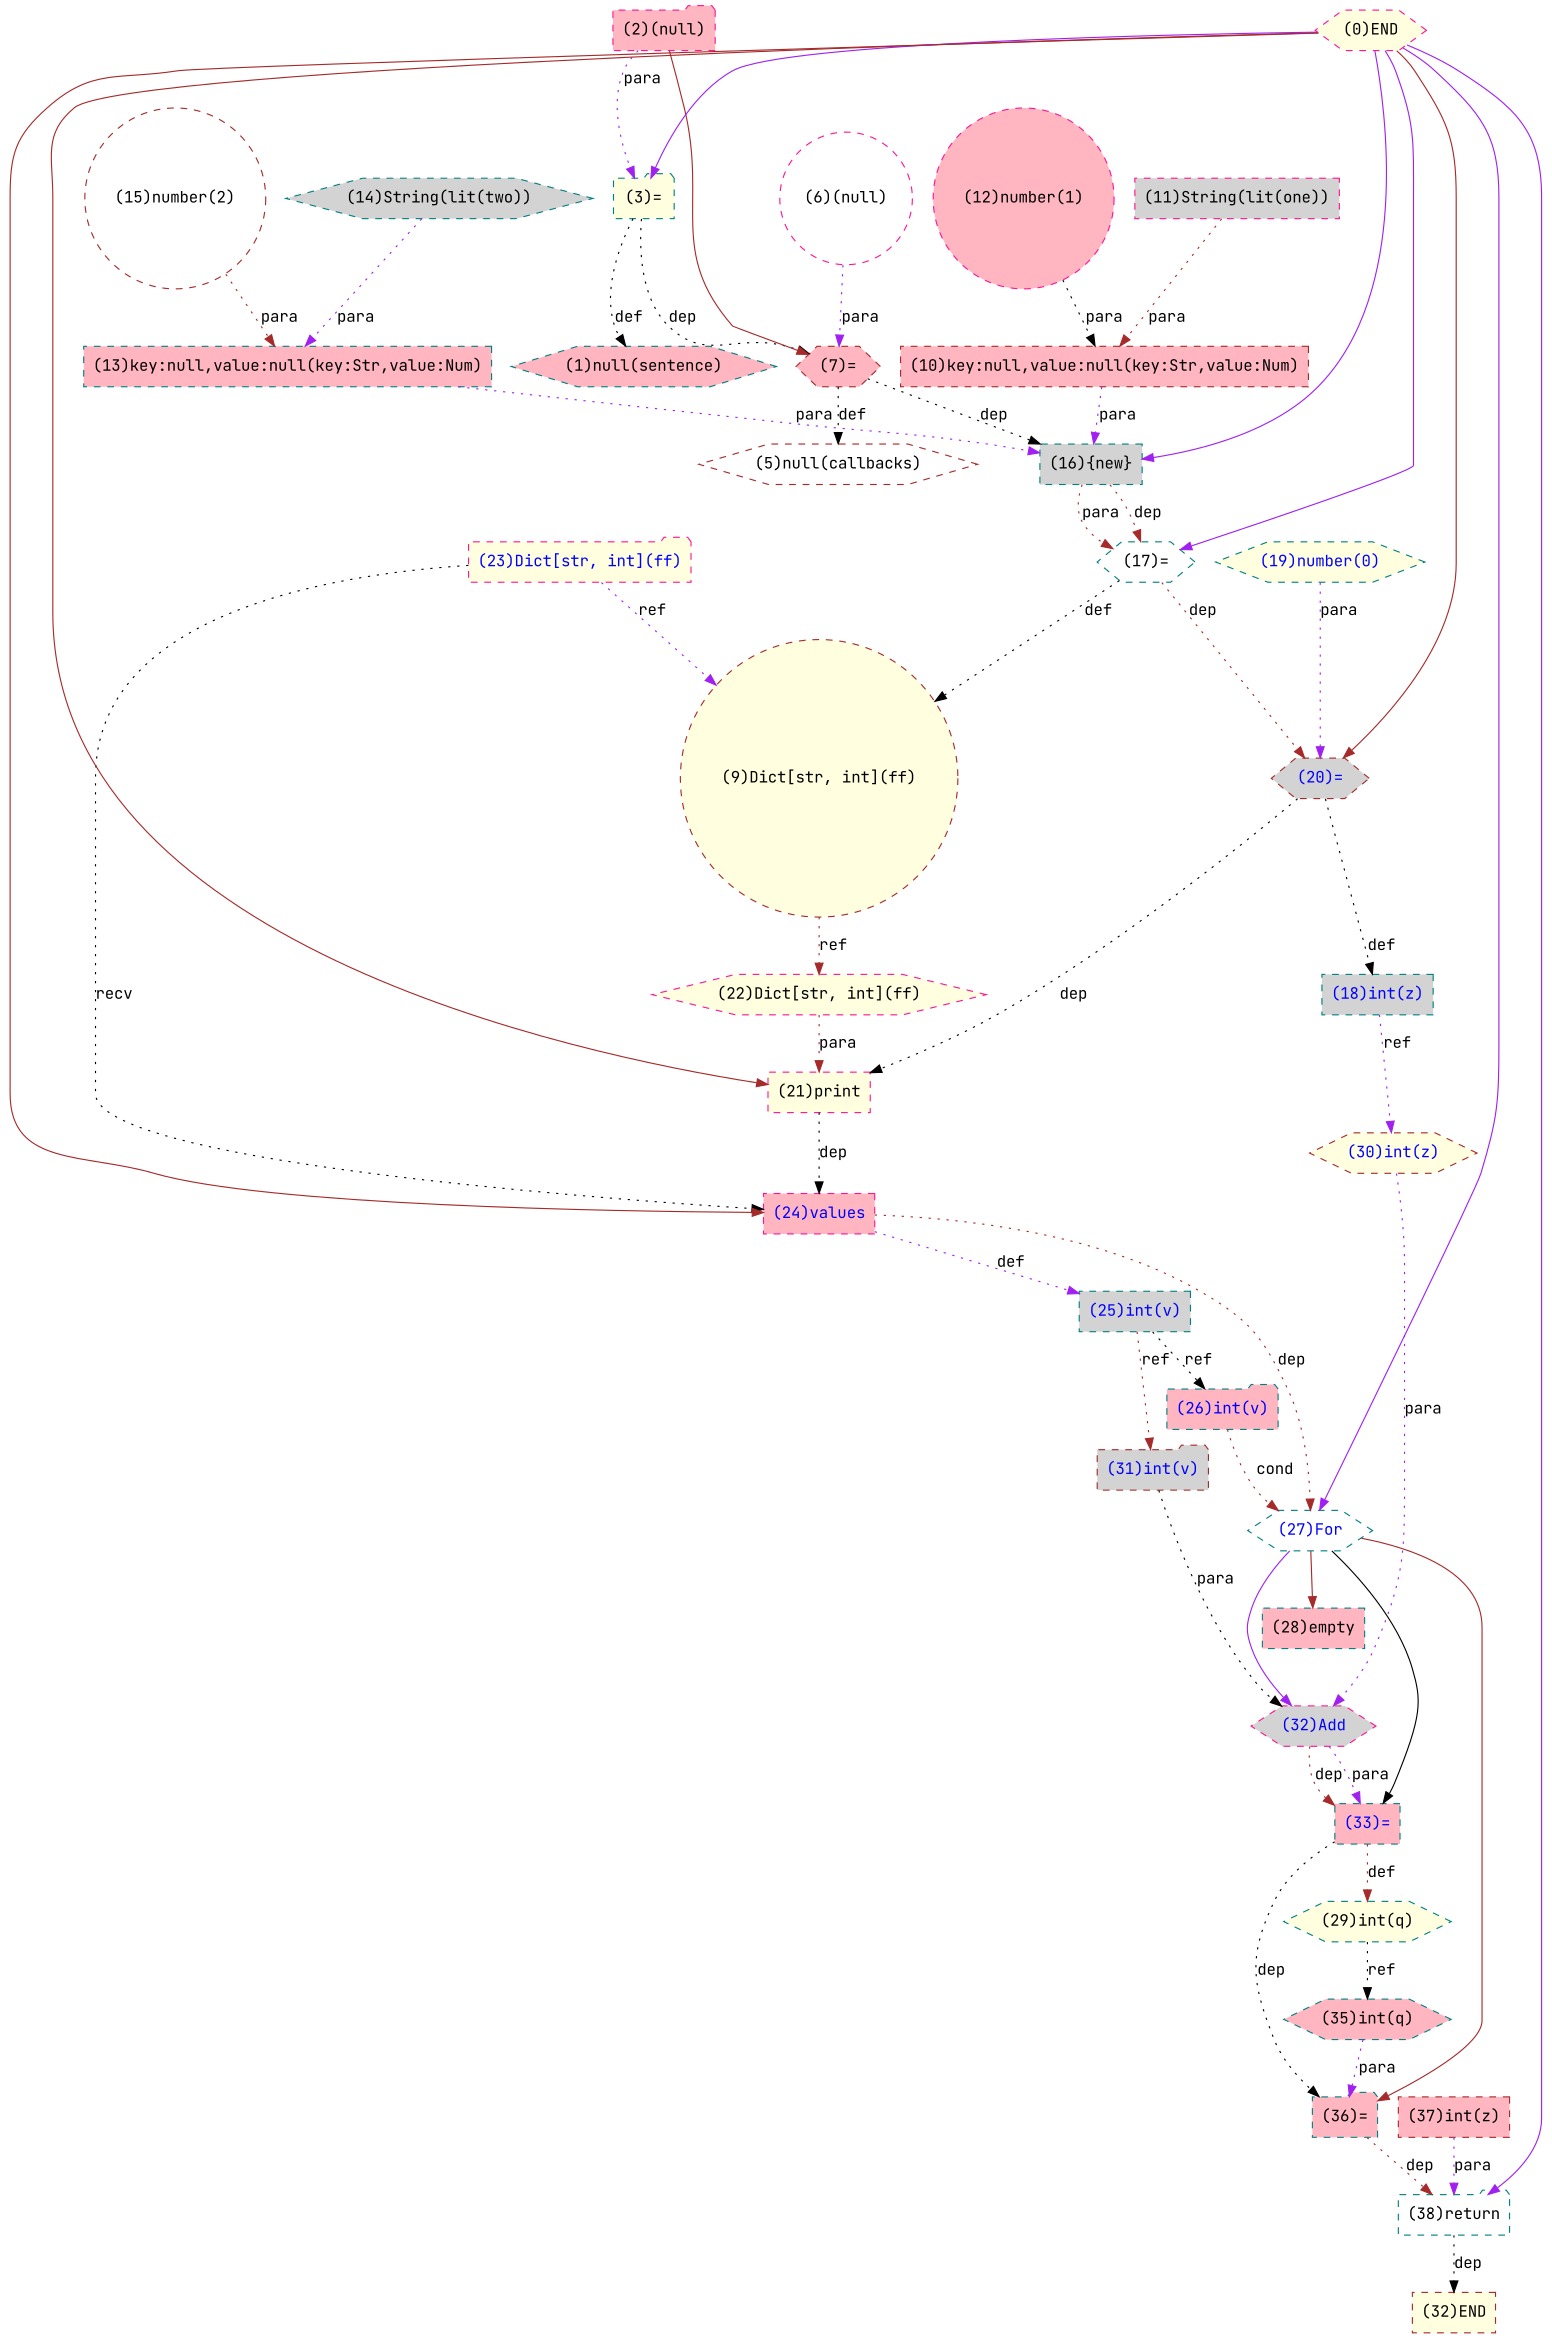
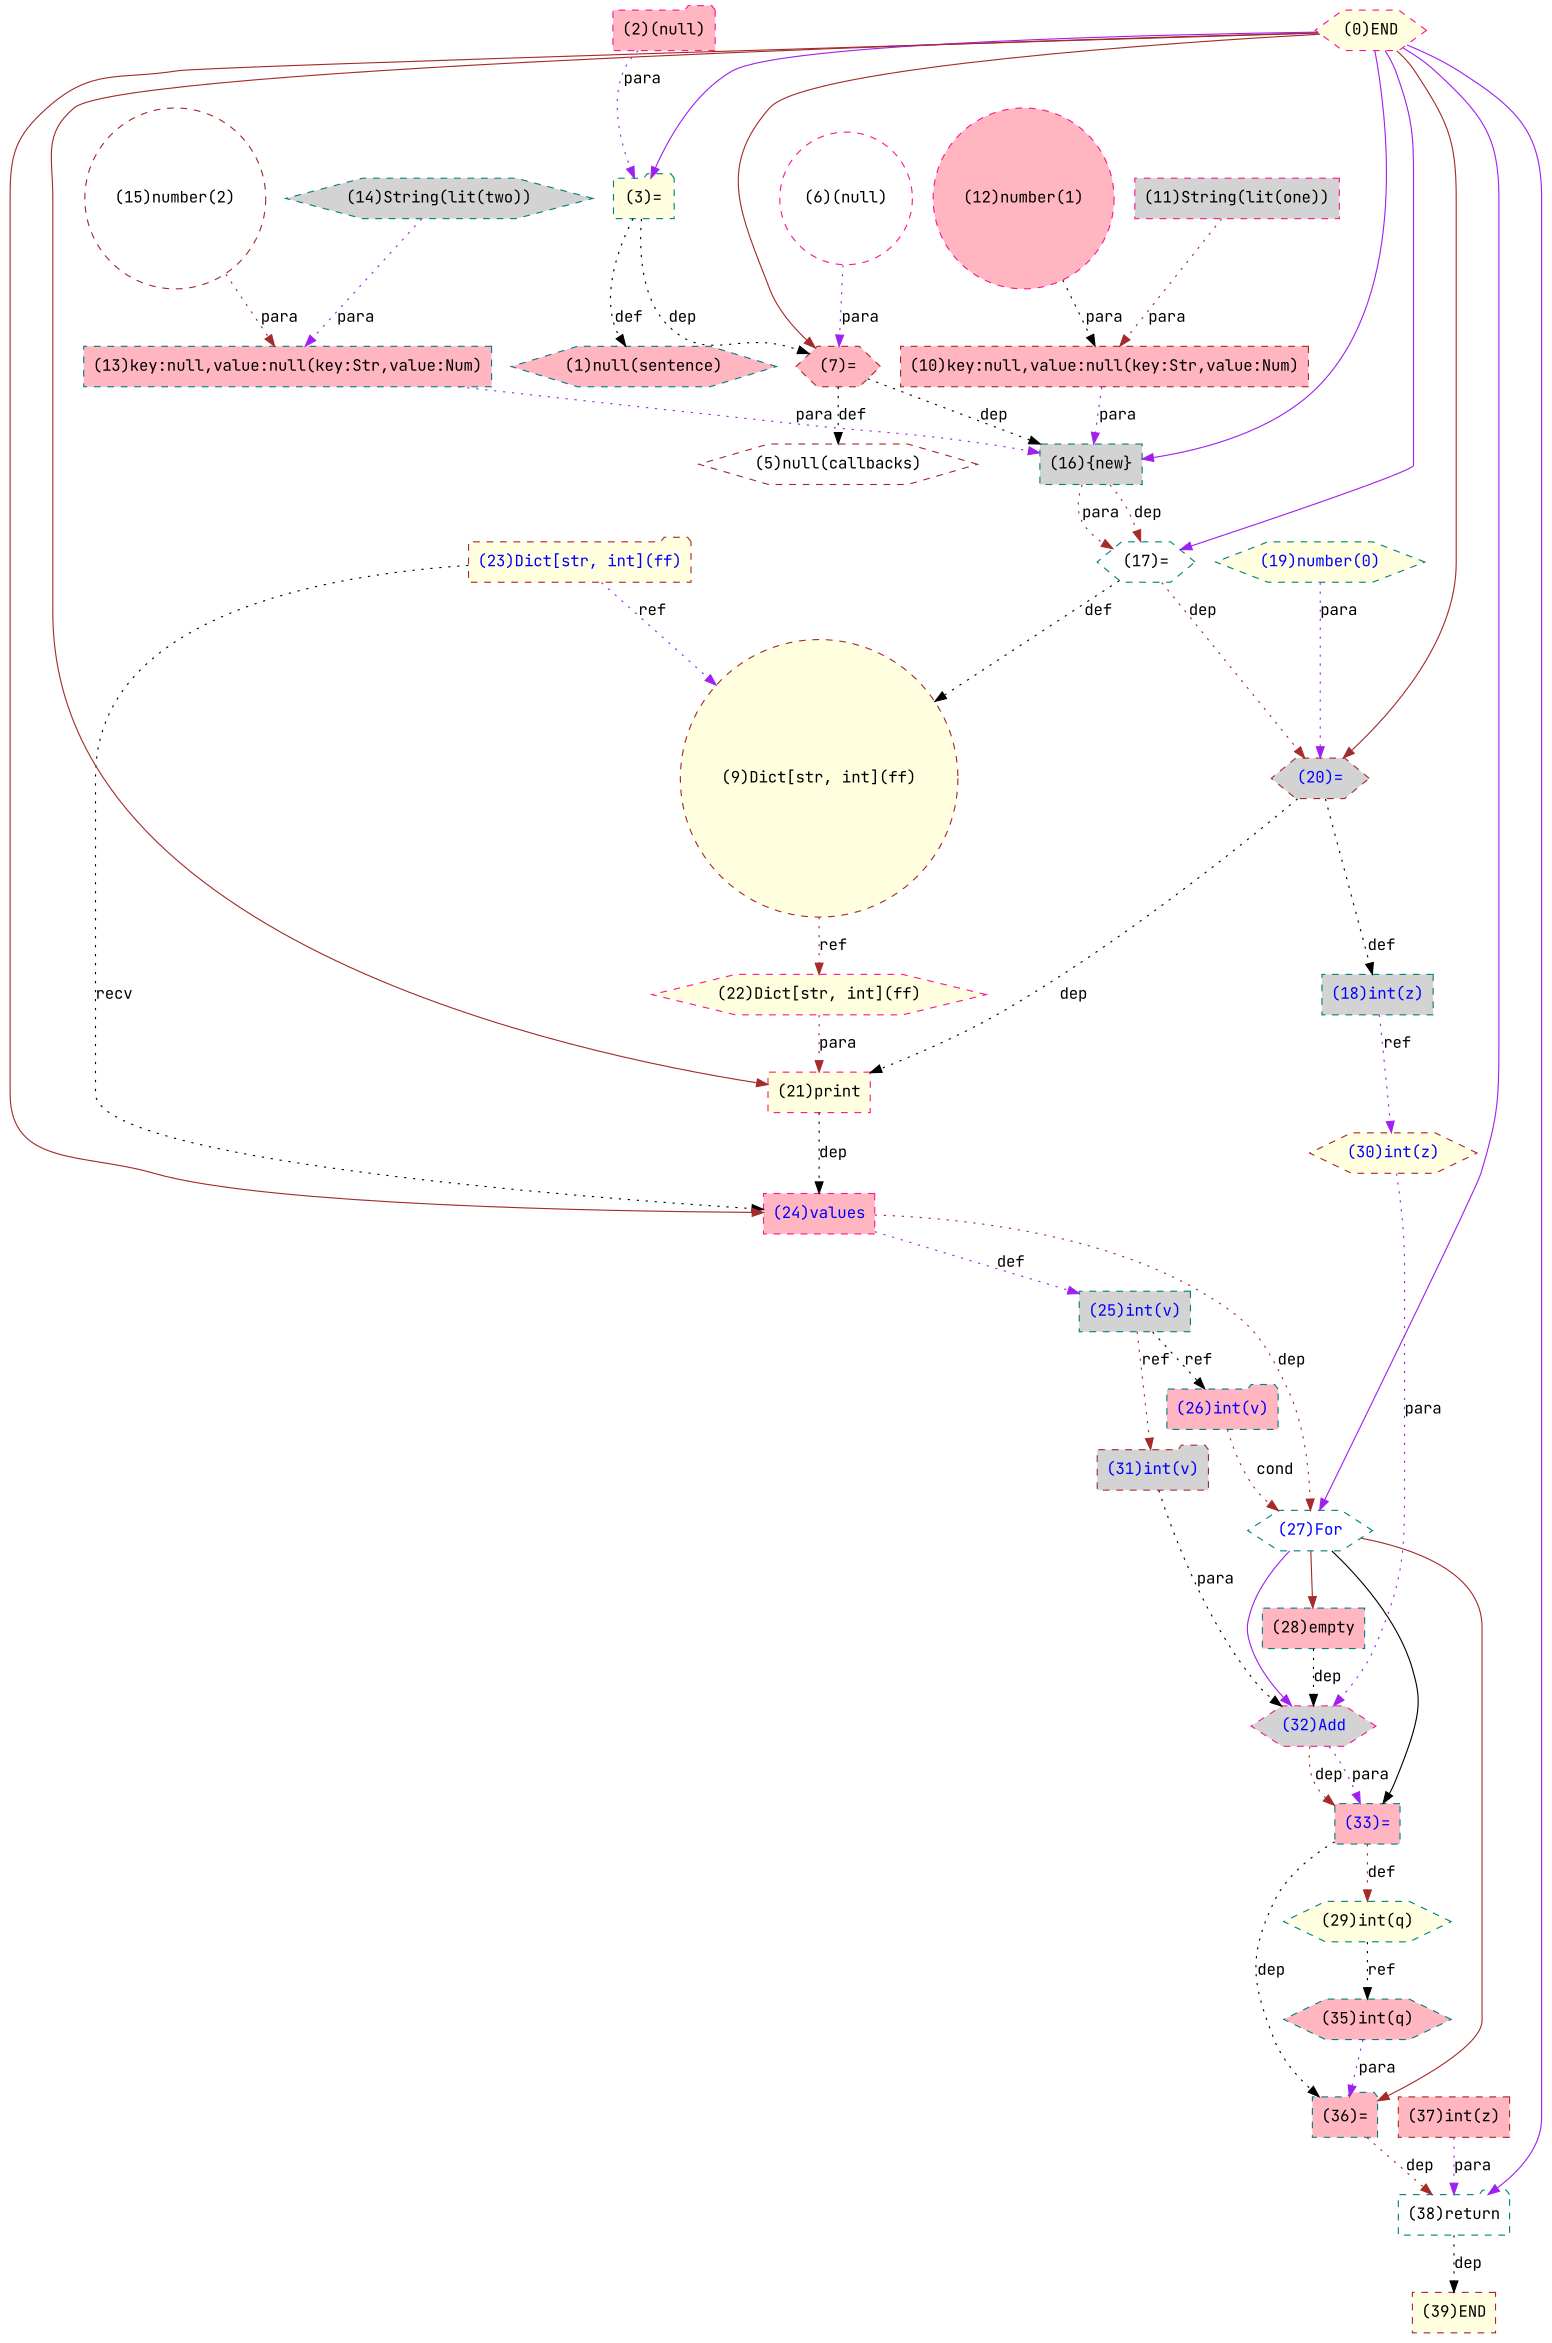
  digraph {
    fontname="JetBrains Mono"
    node [color=teal fillcolor=lightpink fontname="JetBrains Mono" shape=hexagon style="dashed,filled"]
    edge [color=purple fontname="JetBrains Mono" style=dotted]
-   n1 [color=brown fillcolor=lightyellow label="(32)END" shape=box]
+   n1 [color=brown fillcolor=lightyellow label="(39)END" shape=box]
    n2 [fillcolor=lightyellow label="(29)int(q)"]
    n3 [label="(35)int(q)"]
    n4 [label="(36)=" shape=folder]
    n5 [fillcolor=white label="(38)return" shape=folder]
    n6 [label="(13)key:null,value:null(key:Str,value:Num)" shape=box]
    n7 [fillcolor=lightgrey label="(16){new}" shape=box]
    n8 [fillcolor=white label="(17)="]
    n9 [fillcolor=lightyellow fontcolor=blue label="(19)number(0)"]
    n10 [color=brown fillcolor=lightgrey fontcolor=blue label="(20)="]
    n11 [color=deeppink fillcolor=lightyellow label="(21)print" shape=box]
    n12 [fillcolor=lightgrey fontcolor=blue label="(18)int(z)" shape=box]
    n13 [color=deeppink fillcolor=lightgrey label="(11)String(lit(one))" shape=box]
    n14 [color=brown label="(10)key:null,value:null(key:Str,value:Num)" shape=box]
    n15 [fillcolor=lightyellow label="(3)=" shape=folder]
    n16 [label="(1)null(sentence)"]
    n17 [color=brown label="(7)="]
    n18 [color=brown fillcolor=white label="(5)null(callbacks)"]
    n19 [color=brown label="(37)int(z)" shape=box]
    n20 [color=deeppink fillcolor=white label="(6)(null)" shape=circle]
    n21 [color=deeppink label="(12)number(1)" shape=circle]
    n22 [fontcolor=blue label="(26)int(v)" shape=folder]
    n23 [fillcolor=white fontcolor=blue label="(27)For"]
    n24 [label="(28)empty" shape=box]
    n25 [color=deeppink fillcolor=lightgrey fontcolor=blue label="(32)Add"]
    n26 [fontcolor=blue label="(33)=" shape=box]
    n27 [fillcolor=lightgrey label="(14)String(lit(two))"]
    n28 [color=deeppink fillcolor=lightyellow label="(22)Dict[str, int](ff)"]
    n29 [color=deeppink fontcolor=blue label="(24)values" shape=box]
    n30 [color=brown fillcolor=lightgrey fontcolor=blue label="(31)int(v)" shape=folder]
    n31 [color=brown fillcolor=lightyellow fontcolor=blue label="(30)int(z)"]
    n32 [fillcolor=lightgrey fontcolor=blue label="(25)int(v)" shape=box]
-   n33 [color=deeppink fillcolor=lightyellow fontcolor=blue label="(23)Dict[str, int](ff)" shape=folder]
+   n33 [color=brown fillcolor=lightyellow fontcolor=blue label="(23)Dict[str, int](ff)" shape=folder]
    n34 [color=brown fillcolor=lightyellow label="(9)Dict[str, int](ff)" shape=circle]
    n35 [color=deeppink label="(2)(null)" shape=folder]
    n36 [color=deeppink fillcolor=lightyellow label="(0)END"]
    n37 [color=brown fillcolor=white label="(15)number(2)" shape=circle]
    n2 -> n3 [color=black label=ref]
    n3 -> n4 [label=para]
    n4 -> n5 [color=brown label=dep]
    n5 -> n1 [color=black label=dep]
    n6 -> n7 [label=para]
    n7 -> n8 [color=brown label=dep]
    n7 -> n8 [color=brown label=para]
    n8 -> n10 [color=brown label=dep]
    n8 -> n34 [color=black label=def]
    n9 -> n10 [label=para]
    n10 -> n11 [color=black label=dep]
    n10 -> n12 [color=black label=def]
    n11 -> n29 [color=black label=dep]
    n12 -> n31 [label=ref]
    n13 -> n14 [color=brown label=para]
    n14 -> n7 [label=para]
    n15 -> n16 [color=black label=def]
    n15 -> n17 [color=black label=dep]
    n17 -> n7 [color=black label=dep]
    n17 -> n18 [color=black label=def]
    n19 -> n5 [label=para]
    n20 -> n17 [label=para]
    n21 -> n14 [color=black label=para]
    n22 -> n23 [color=brown label=cond]
    n23 -> n4 [color=brown style=solid]
    n23 -> n24 [color=brown style=solid]
    n23 -> n25 [style=solid]
    n23 -> n26 [color=black style=solid]
+   n24 -> n25 [color=black label=dep]
    n25 -> n26 [color=brown label=dep]
    n25 -> n26 [label=para]
    n26 -> n2 [color=brown label=def]
    n26 -> n4 [color=black label=dep]
    n27 -> n6 [label=para]
    n28 -> n11 [color=brown label=para]
    n29 -> n23 [color=brown label=dep]
    n29 -> n32 [label=def]
    n30 -> n25 [color=black label=para]
    n31 -> n25 [label=para]
    n32 -> n22 [color=black label=ref]
    n32 -> n30 [color=brown label=ref]
    n33 -> n29 [color=black label=recv]
    n33 -> n34 [label=ref]
    n34 -> n28 [color=brown label=ref]
    n35 -> n15 [label=para]
    n36 -> n5 [style=solid]
    n36 -> n7 [style=solid]
    n36 -> n8 [style=solid]
    n36 -> n10 [color=brown style=solid]
    n36 -> n11 [color=brown style=solid]
    n36 -> n15 [style=solid]
-   n35 -> n17 [color=brown style=solid]
+   n36 -> n17 [color=brown style=solid]
    n36 -> n23 [style=solid]
    n36 -> n29 [color=brown style=solid]
    n37 -> n6 [color=brown label=para]
  }
